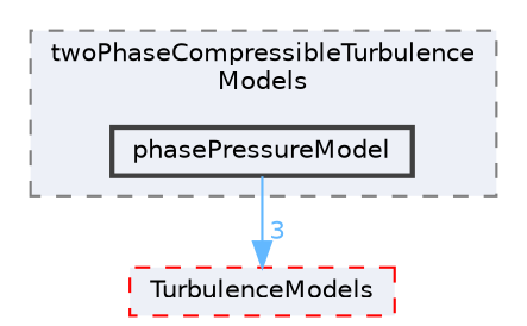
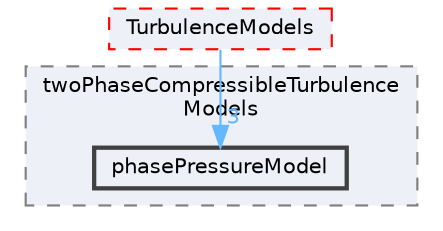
  digraph {
    compound=true
    node [fillcolor="#edf0f7" fontname=Helvetica fontsize=10 shape=box]
    n1 [color=grey25 height=0.2 label=phasePressureModel style="filled,bold" width=0.4]
    n2 [color=red height=0.2 label=TurbulenceModels style="filled,dashed" width=0.4]
    subgraph cluster_1 {
      bgcolor="#edf0f7"
      fontname=Helvetica
      fontsize=10
      label="twoPhaseCompressibleTurbulence\lModels"
      pencolor=grey50
      style="filled,dashed"
      n1
    }
-   n1 -> n2 [color=steelblue1 fontcolor=steelblue1 fontname=Helvetica fontsize=10 headlabel=3 labeldistance=1.5 labelfontname=Helvetica labelfontsize=10]
+   n2 -> n1 [color=steelblue1 fontcolor=steelblue1 fontname=Helvetica fontsize=10 headlabel=3 labeldistance=1.5 labelfontname=Helvetica labelfontsize=10]
  }
